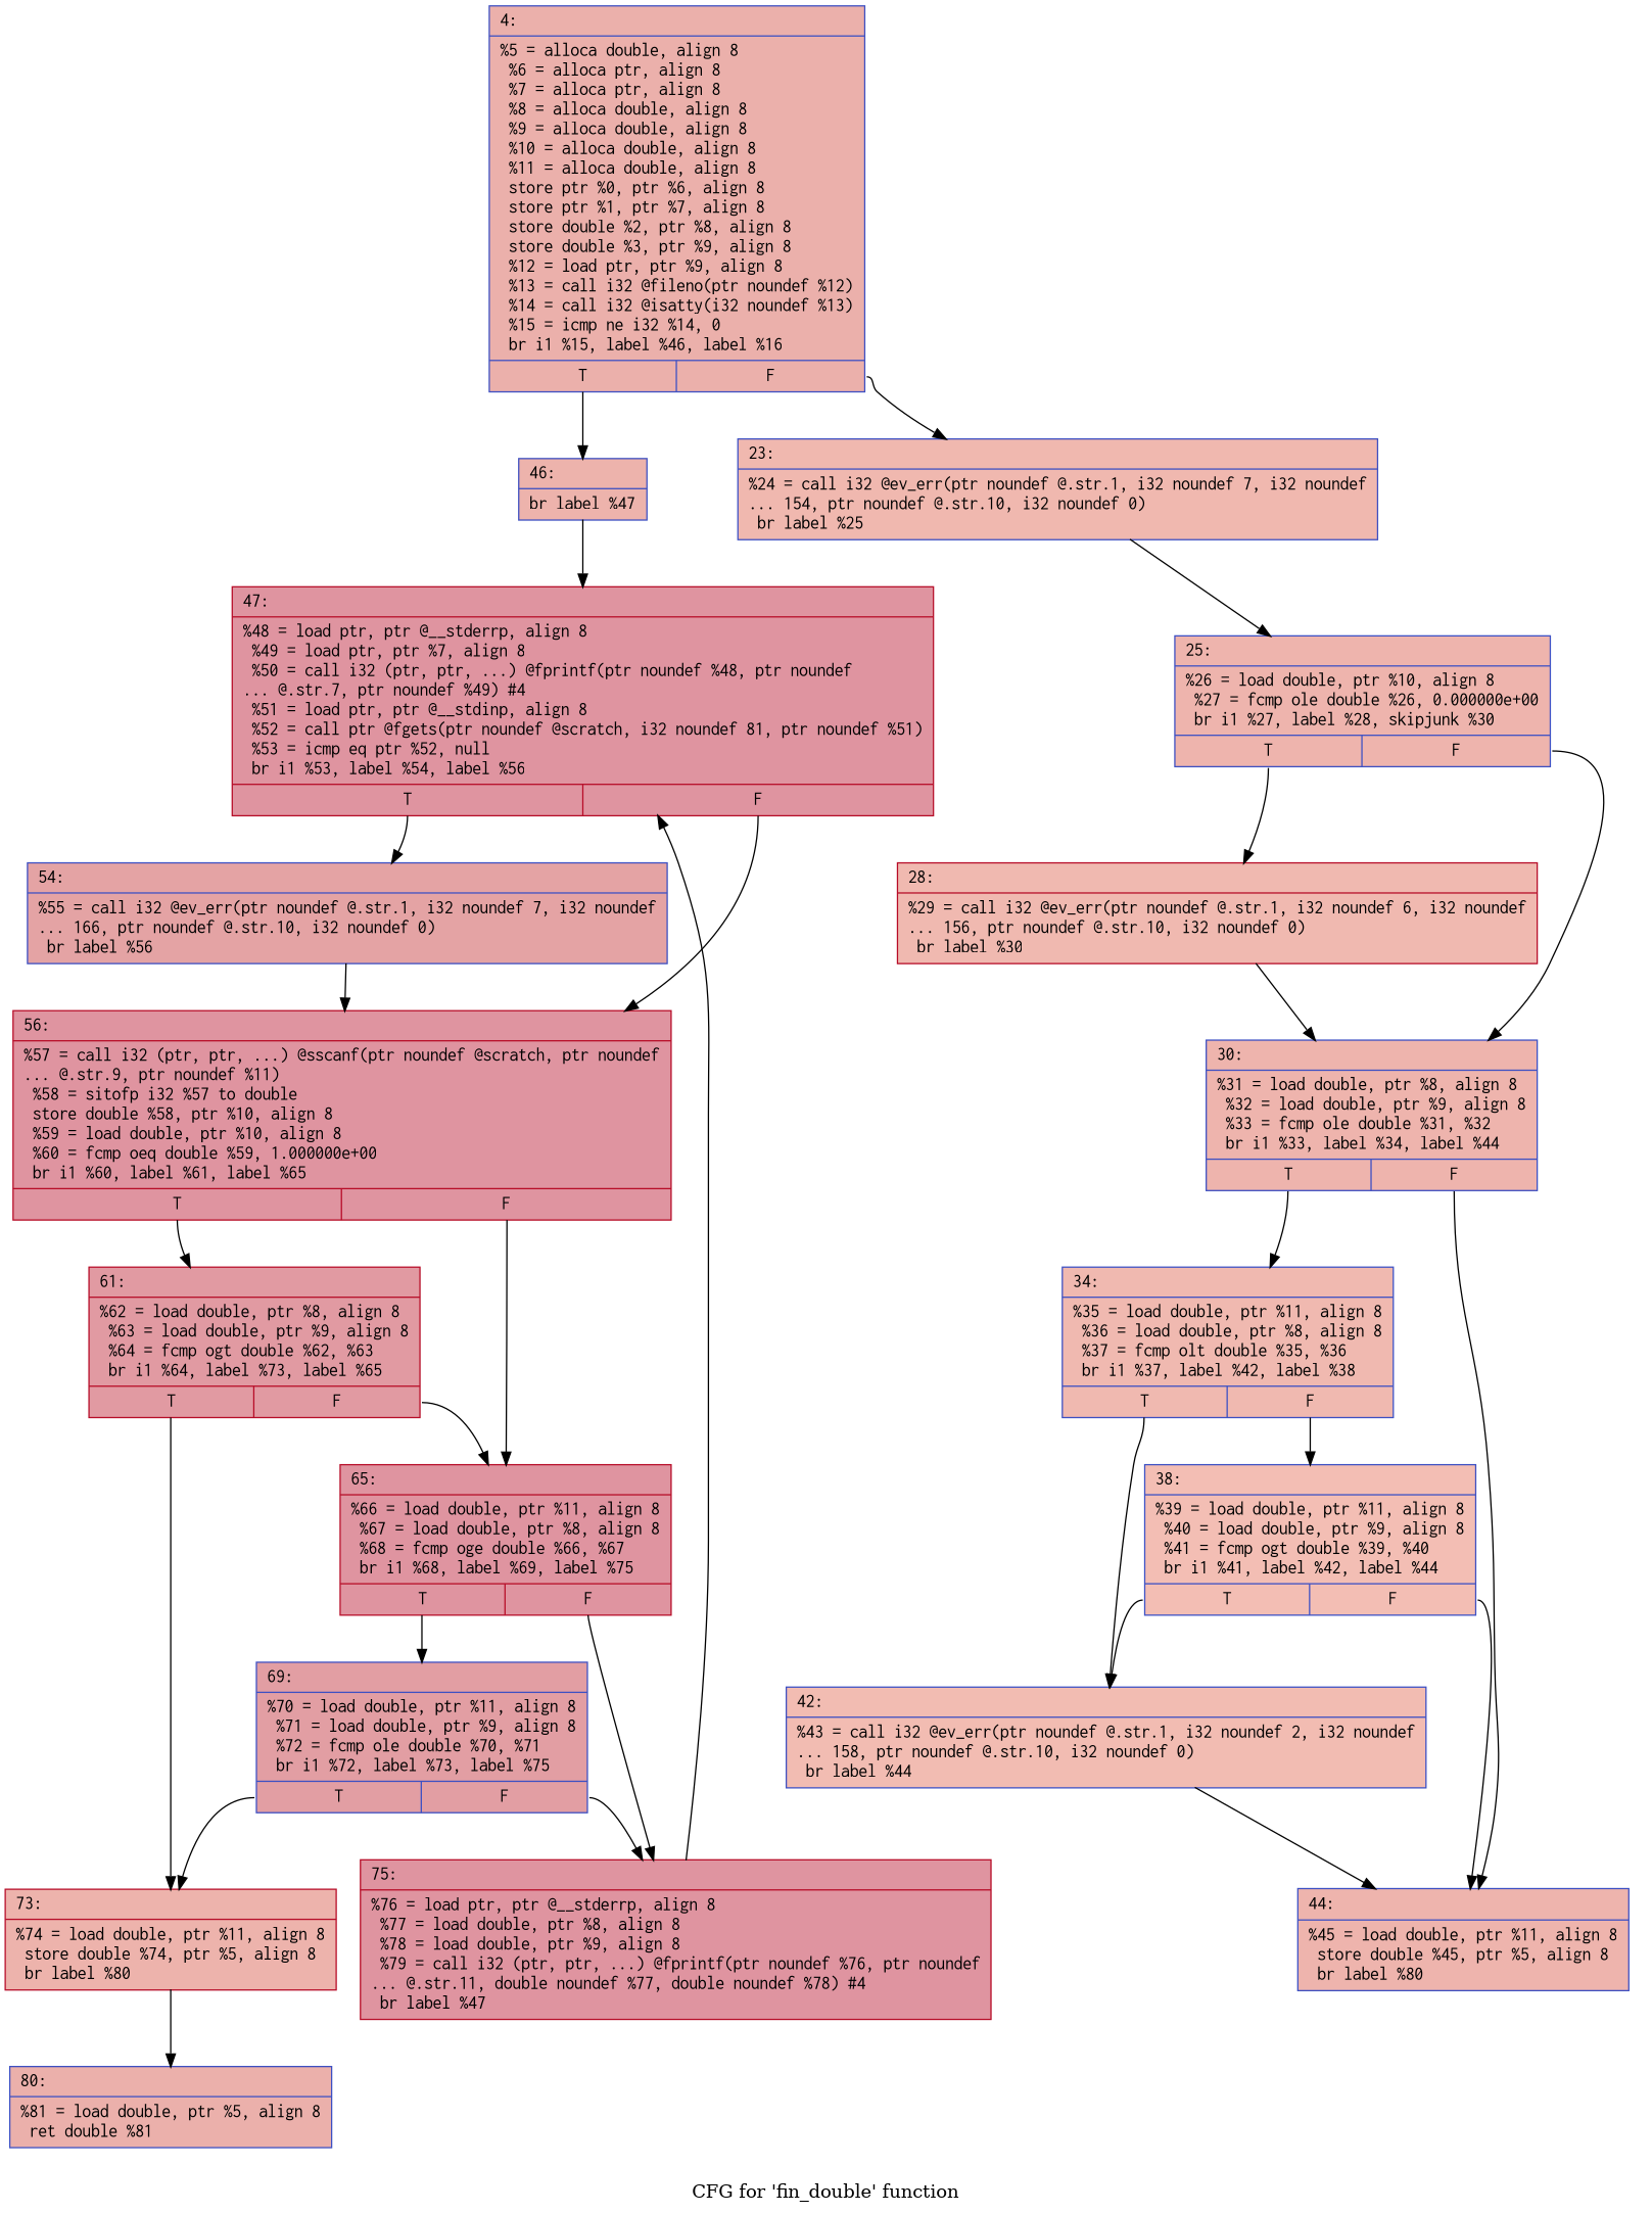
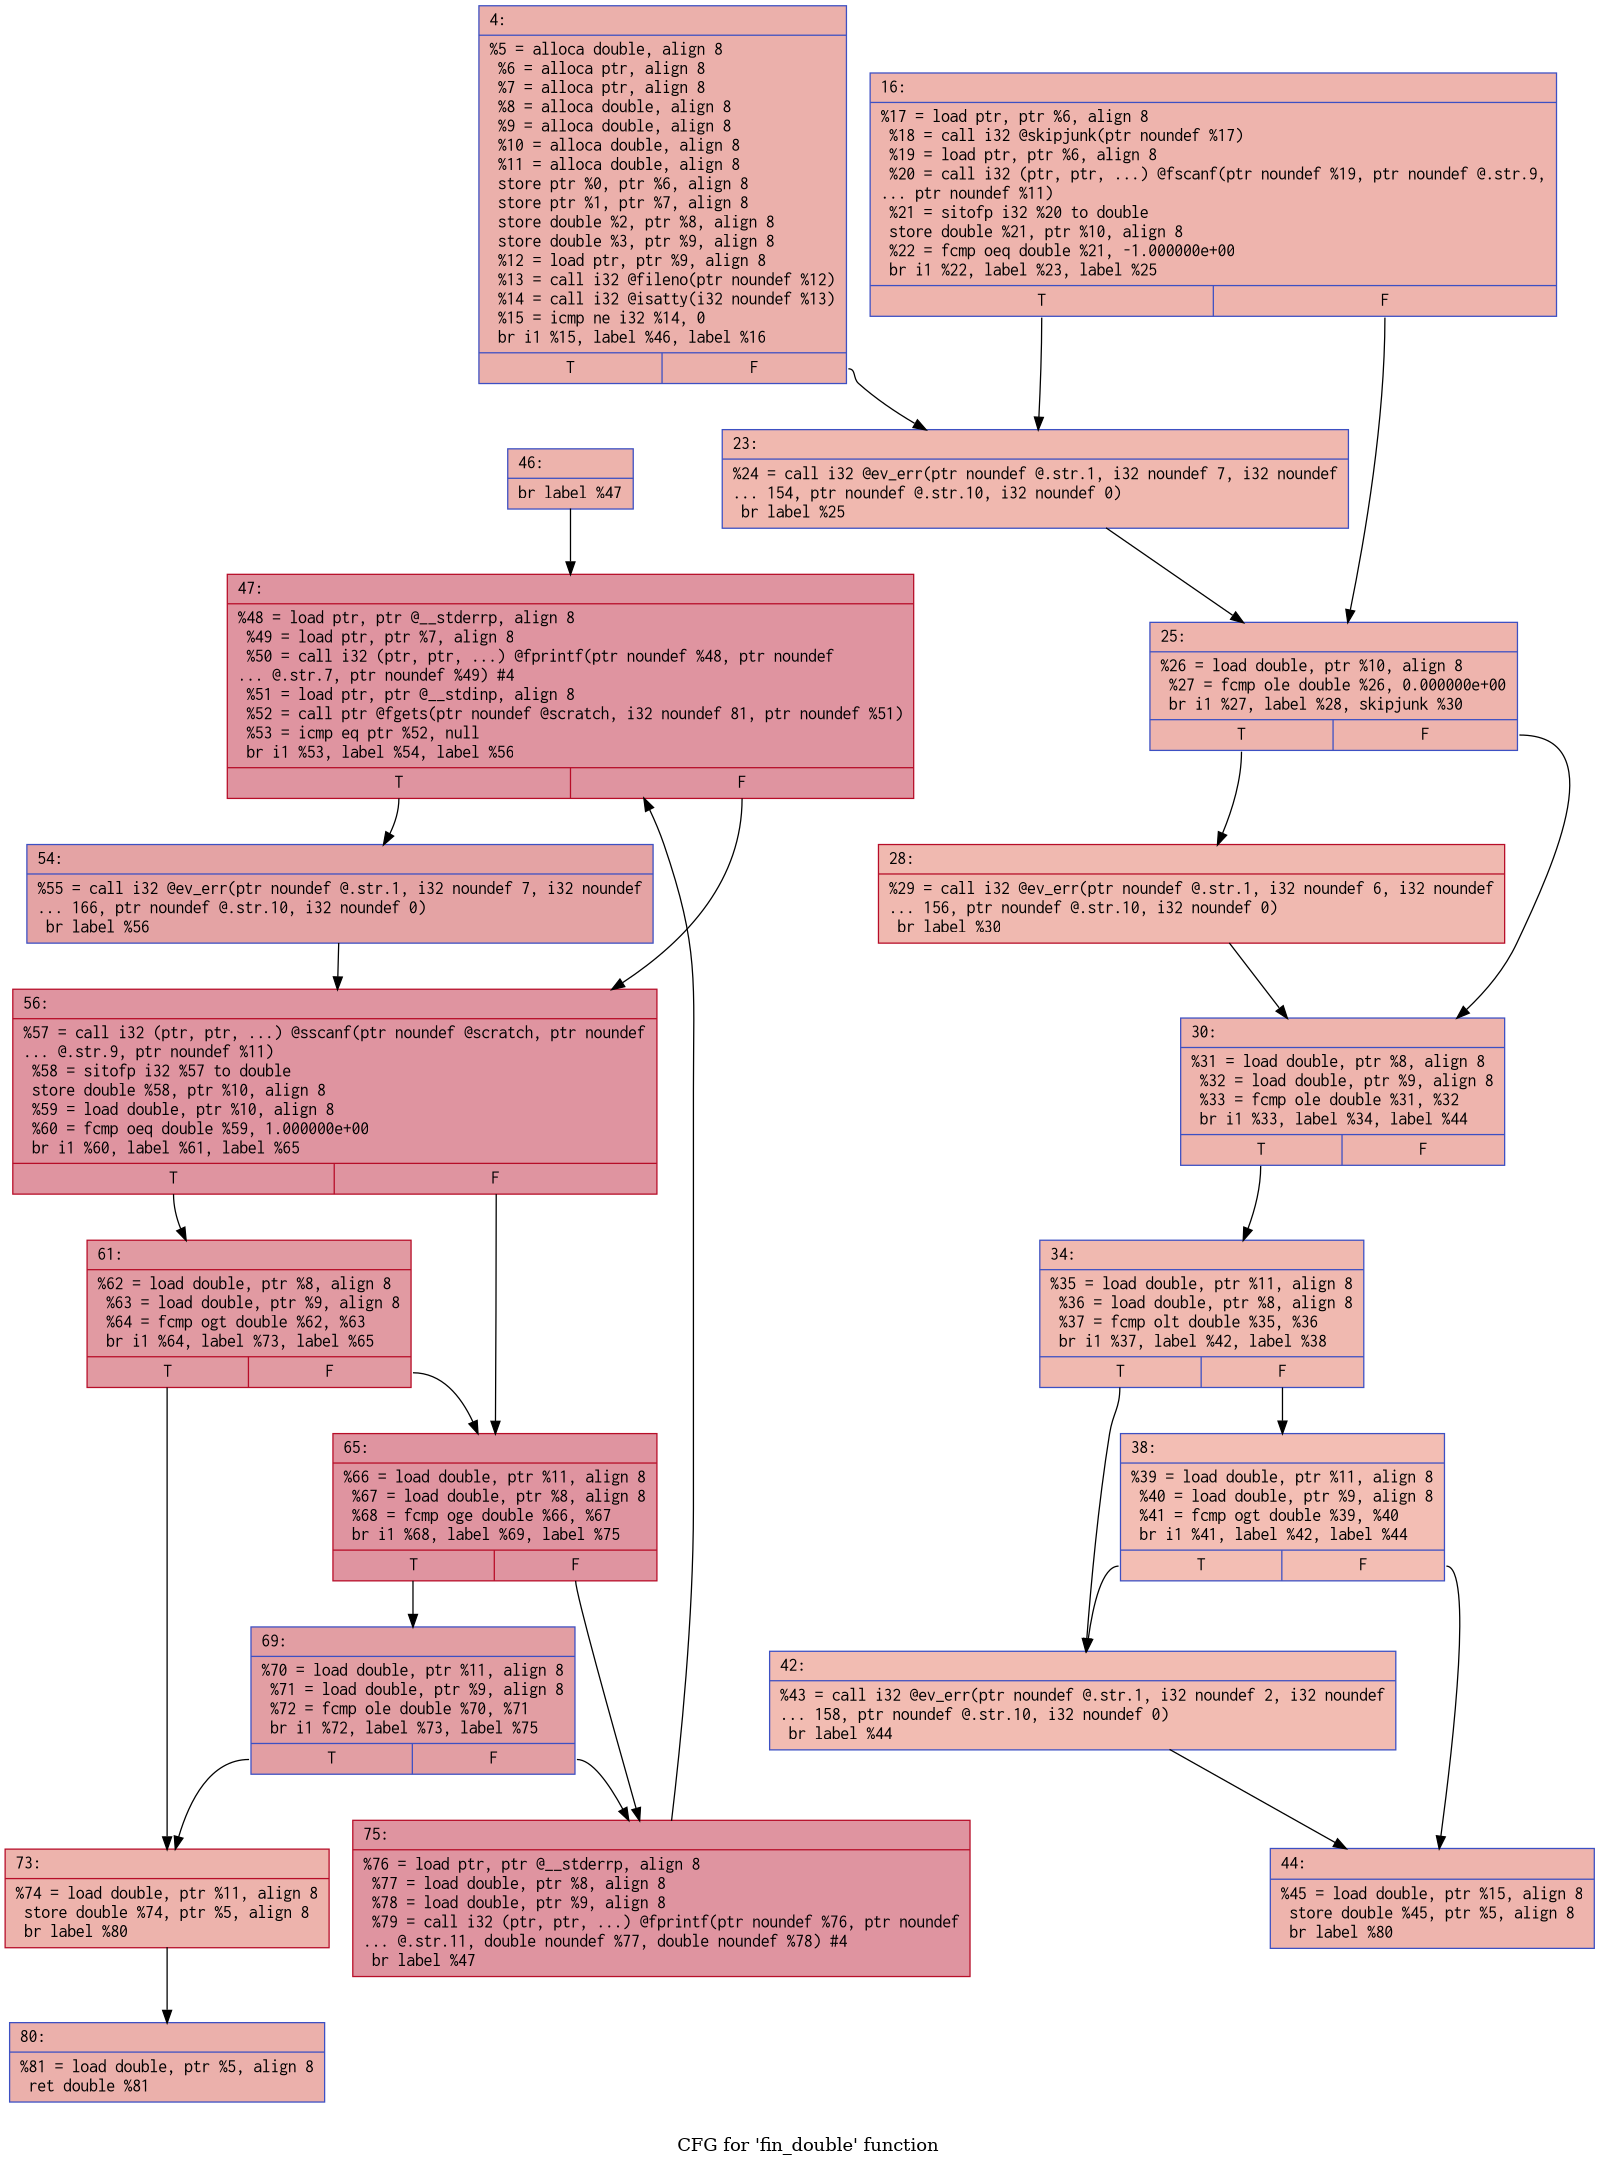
  digraph {
    label="CFG for 'fin_double' function"
    node [color="#3d50c3ff" fillcolor="#b70d2870" fontname=Courier shape=record style=filled]
    edge [tailport=s0]
    n1 [fillcolor="#d24b4070" label="{4:\l|  %5 = alloca double, align 8\l  %6 = alloca ptr, align 8\l  %7 = alloca ptr, align 8\l  %8 = alloca double, align 8\l  %9 = alloca double, align 8\l  %10 = alloca double, align 8\l  %11 = alloca double, align 8\l  store ptr %0, ptr %6, align 8\l  store ptr %1, ptr %7, align 8\l  store double %2, ptr %8, align 8\l  store double %3, ptr %9, align 8\l  %12 = load ptr, ptr %9, align 8\l  %13 = call i32 @fileno(ptr noundef %12)\l  %14 = call i32 @isatty(i32 noundef %13)\l  %15 = icmp ne i32 %14, 0\l  br i1 %15, label %46, label %16\l|{<s0>T|<s1>F}}"]
    n2 [fillcolor="#d6524470" label="{46:\l|  br label %47\l}"]
    n3 [fillcolor="#dc5d4a70" label="{23:\l|  %24 = call i32 @ev_err(ptr noundef @.str.1, i32 noundef 7, i32 noundef\l... 154, ptr noundef @.str.10, i32 noundef 0)\l  br label %25\l}"]
    n4 [color="#b70d28ff" label="{47:\l|  %48 = load ptr, ptr @__stderrp, align 8\l  %49 = load ptr, ptr %7, align 8\l  %50 = call i32 (ptr, ptr, ...) @fprintf(ptr noundef %48, ptr noundef\l... @.str.7, ptr noundef %49) #4\l  %51 = load ptr, ptr @__stdinp, align 8\l  %52 = call ptr @fgets(ptr noundef @scratch, i32 noundef 81, ptr noundef %51)\l  %53 = icmp eq ptr %52, null\l  br i1 %53, label %54, label %56\l|{<s0>T|<s1>F}}"]
+   n5 [fillcolor="#d8564670" label="{16:\l|  %17 = load ptr, ptr %6, align 8\l  %18 = call i32 @skipjunk(ptr noundef %17)\l  %19 = load ptr, ptr %6, align 8\l  %20 = call i32 (ptr, ptr, ...) @fscanf(ptr noundef %19, ptr noundef @.str.9,\l... ptr noundef %11)\l  %21 = sitofp i32 %20 to double\l  store double %21, ptr %10, align 8\l  %22 = fcmp oeq double %21, -1.000000e+00\l  br i1 %22, label %23, label %25\l|{<s0>T|<s1>F}}"]
    n6 [fillcolor="#d8564670" label="{25:\l|  %26 = load double, ptr %10, align 8\l  %27 = fcmp ole double %26, 0.000000e+00\l  br i1 %27, label %28, skipjunk %30\l|{<s0>T|<s1>F}}"]
    n7 [fillcolor="#c32e3170" label="{54:\l|  %55 = call i32 @ev_err(ptr noundef @.str.1, i32 noundef 7, i32 noundef\l... 166, ptr noundef @.str.10, i32 noundef 0)\l  br label %56\l}"]
    n8 [color="#b70d28ff" label="{56:\l|  %57 = call i32 (ptr, ptr, ...) @sscanf(ptr noundef @scratch, ptr noundef\l... @.str.9, ptr noundef %11)\l  %58 = sitofp i32 %57 to double\l  store double %58, ptr %10, align 8\l  %59 = load double, ptr %10, align 8\l  %60 = fcmp oeq double %59, 1.000000e+00\l  br i1 %60, label %61, label %65\l|{<s0>T|<s1>F}}"]
    n9 [color="#b70d28ff" fillcolor="#de614d70" label="{28:\l|  %29 = call i32 @ev_err(ptr noundef @.str.1, i32 noundef 6, i32 noundef\l... 156, ptr noundef @.str.10, i32 noundef 0)\l  br label %30\l}"]
    n10 [fillcolor="#d8564670" label="{30:\l|  %31 = load double, ptr %8, align 8\l  %32 = load double, ptr %9, align 8\l  %33 = fcmp ole double %31, %32\l  br i1 %33, label %34, label %44\l|{<s0>T|<s1>F}}"]
    n11 [fillcolor="#de614d70" label="{34:\l|  %35 = load double, ptr %11, align 8\l  %36 = load double, ptr %8, align 8\l  %37 = fcmp olt double %35, %36\l  br i1 %37, label %42, label %38\l|{<s0>T|<s1>F}}"]
-   n12 [fillcolor="#d8564670" label="{44:\l|  %45 = load double, ptr %11, align 8\l  store double %45, ptr %5, align 8\l  br label %80\l}"]
+   n12 [fillcolor="#d8564670" label="{44:\l|  %45 = load double, ptr %15, align 8\l  store double %45, ptr %5, align 8\l  br label %80\l}"]
    n13 [fillcolor="#e1675170" label="{42:\l|  %43 = call i32 @ev_err(ptr noundef @.str.1, i32 noundef 2, i32 noundef\l... 158, ptr noundef @.str.10, i32 noundef 0)\l  br label %44\l}"]
    n14 [fillcolor="#e36c5570" label="{38:\l|  %39 = load double, ptr %11, align 8\l  %40 = load double, ptr %9, align 8\l  %41 = fcmp ogt double %39, %40\l  br i1 %41, label %42, label %44\l|{<s0>T|<s1>F}}"]
    n15 [fillcolor="#d24b4070" label="{80:\l|  %81 = load double, ptr %5, align 8\l  ret double %81\l}"]
    n16 [color="#b70d28ff" fillcolor="#bb1b2c70" label="{61:\l|  %62 = load double, ptr %8, align 8\l  %63 = load double, ptr %9, align 8\l  %64 = fcmp ogt double %62, %63\l  br i1 %64, label %73, label %65\l|{<s0>T|<s1>F}}"]
    n17 [color="#b70d28ff" label="{65:\l|  %66 = load double, ptr %11, align 8\l  %67 = load double, ptr %8, align 8\l  %68 = fcmp oge double %66, %67\l  br i1 %68, label %69, label %75\l|{<s0>T|<s1>F}}"]
    n18 [color="#b70d28ff" fillcolor="#d6524470" label="{73:\l|  %74 = load double, ptr %11, align 8\l  store double %74, ptr %5, align 8\l  br label %80\l}"]
    n19 [fillcolor="#be242e70" label="{69:\l|  %70 = load double, ptr %11, align 8\l  %71 = load double, ptr %9, align 8\l  %72 = fcmp ole double %70, %71\l  br i1 %72, label %73, label %75\l|{<s0>T|<s1>F}}"]
    n20 [color="#b70d28ff" label="{75:\l|  %76 = load ptr, ptr @__stderrp, align 8\l  %77 = load double, ptr %8, align 8\l  %78 = load double, ptr %9, align 8\l  %79 = call i32 (ptr, ptr, ...) @fprintf(ptr noundef %76, ptr noundef\l... @.str.11, double noundef %77, double noundef %78) #4\l  br label %47\l}"]
-   n1 -> n2
    n1 -> n3 [tailport=s1]
    n2 -> n4
    n3 -> n6
    n4 -> n7
    n4 -> n8 [tailport=s1]
+   n5 -> n3
+   n5 -> n6 [tailport=s1]
    n6 -> n9
    n6 -> n10 [tailport=s1]
    n7 -> n8
    n8 -> n16
    n8 -> n17 [tailport=s1]
    n9 -> n10
    n10 -> n11
-   n10 -> n12 [tailport=s1]
    n11 -> n13
    n11 -> n14 [tailport=s1]
    n13 -> n12
    n14 -> n12 [tailport=s1]
    n14 -> n13
    n16 -> n17 [tailport=s1]
    n16 -> n18
    n17 -> n19
    n17 -> n20 [tailport=s1]
    n18 -> n15
    n19 -> n18
    n19 -> n20 [tailport=s1]
    n20 -> n4
  }
